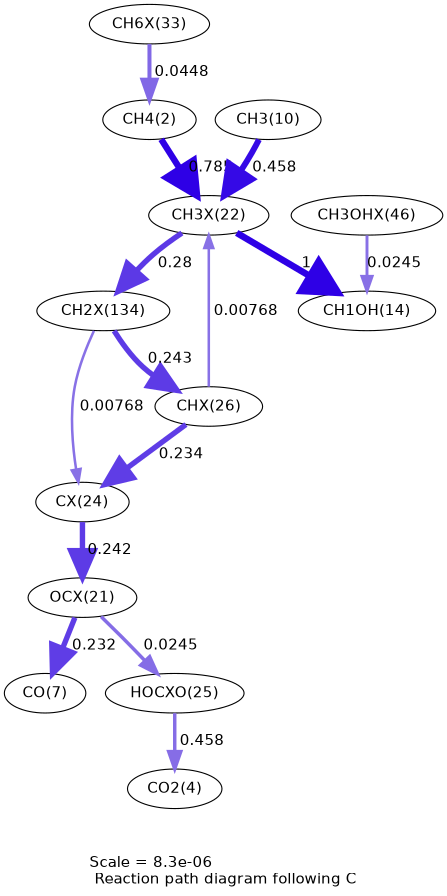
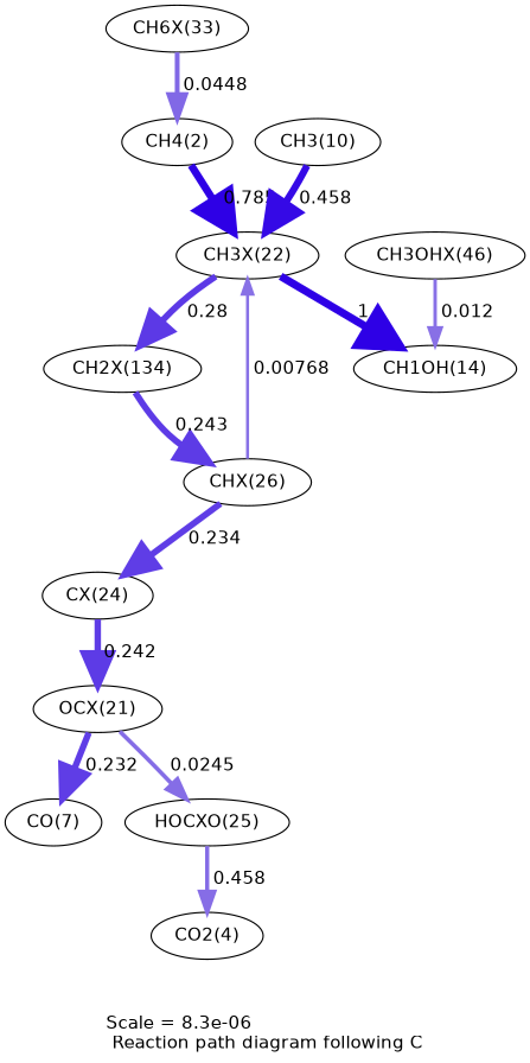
  digraph {
    fontname=Helvetica
    label="Scale = 8.3e-06\l Reaction path diagram following C"
    node [fontname=Helvetica]
    edge [arrowsize=1.16 color="0.7, 0.508, 0.9" fontname=Helvetica penwidth=4.93]
    n1 [label="CH6X(33)"]
    n2 [label="CH4(2)"]
    n3 [label="CH3X(22)"]
    n4 [label="CH1OH(14)"]
    n5 [label="CH2X(134)"]
    n6 [label="CHX(26)"]
    n7 [label="CX(24)"]
    n8 [label="CH3(10)"]
    n9 [label="OCX(21)"]
    n10 [label="CH3OHX(46)"]
    n11 [label="CO(7)"]
    n12 [label="HOCXO(25)"]
    n13 [label="CO2(4)"]
    n1 -> n2 [arrowsize=1.83 color="0.7, 0.545, 0.9" label=" 0.0448" penwidth=3.66]
    n2 -> n3 [arrowsize=2.91 color="0.7, 1.28, 0.9" label=" 0.785" penwidth=5.82]
    n3 -> n4 [arrowsize=3 color="0.7, 1.5, 0.9" label=" 1" penwidth=6]
    n3 -> n5 [arrowsize=2.48 color="0.7, 0.75, 0.9" label=" 0.28" penwidth=4.95]
    n5 -> n6 [arrowsize=2.47 color="0.7, 0.743, 0.9" label=" 0.243"]
-   n5 -> n7 [label=" 0.00768" penwidth=2.32]
    n6 -> n3 [label=" 0.00768" penwidth=2.32]
    n6 -> n7 [arrowsize=2.45 color="0.7, 0.734, 0.9" label=" 0.234" penwidth=4.91]
    n7 -> n9 [arrowsize=2.46 color="0.7, 0.742, 0.9" label=" 0.242"]
    n8 -> n3 [arrowsize=2.71 color="0.7, 0.958, 0.9" label=" 0.458" penwidth=5.41]
    n9 -> n11 [arrowsize=2.45 color="0.7, 0.732, 0.9" label=" 0.232" penwidth=4.9]
    n9 -> n12 [arrowsize=1.6 color="0.7, 0.525, 0.9" label=" 0.0245" penwidth=3.2]
-   n10 -> n4 [arrowsize=1.33 color="0.7, 0.512, 0.9" label=" 0.0245" penwidth=2.66]
+   n10 -> n4 [arrowsize=1.33 color="0.7, 0.512, 0.9" label=" 0.012" penwidth=2.66]
    n12 -> n13 [arrowsize=1.57 color="0.7, 0.523, 0.9" label=" 0.458" penwidth=3.15]
  }
